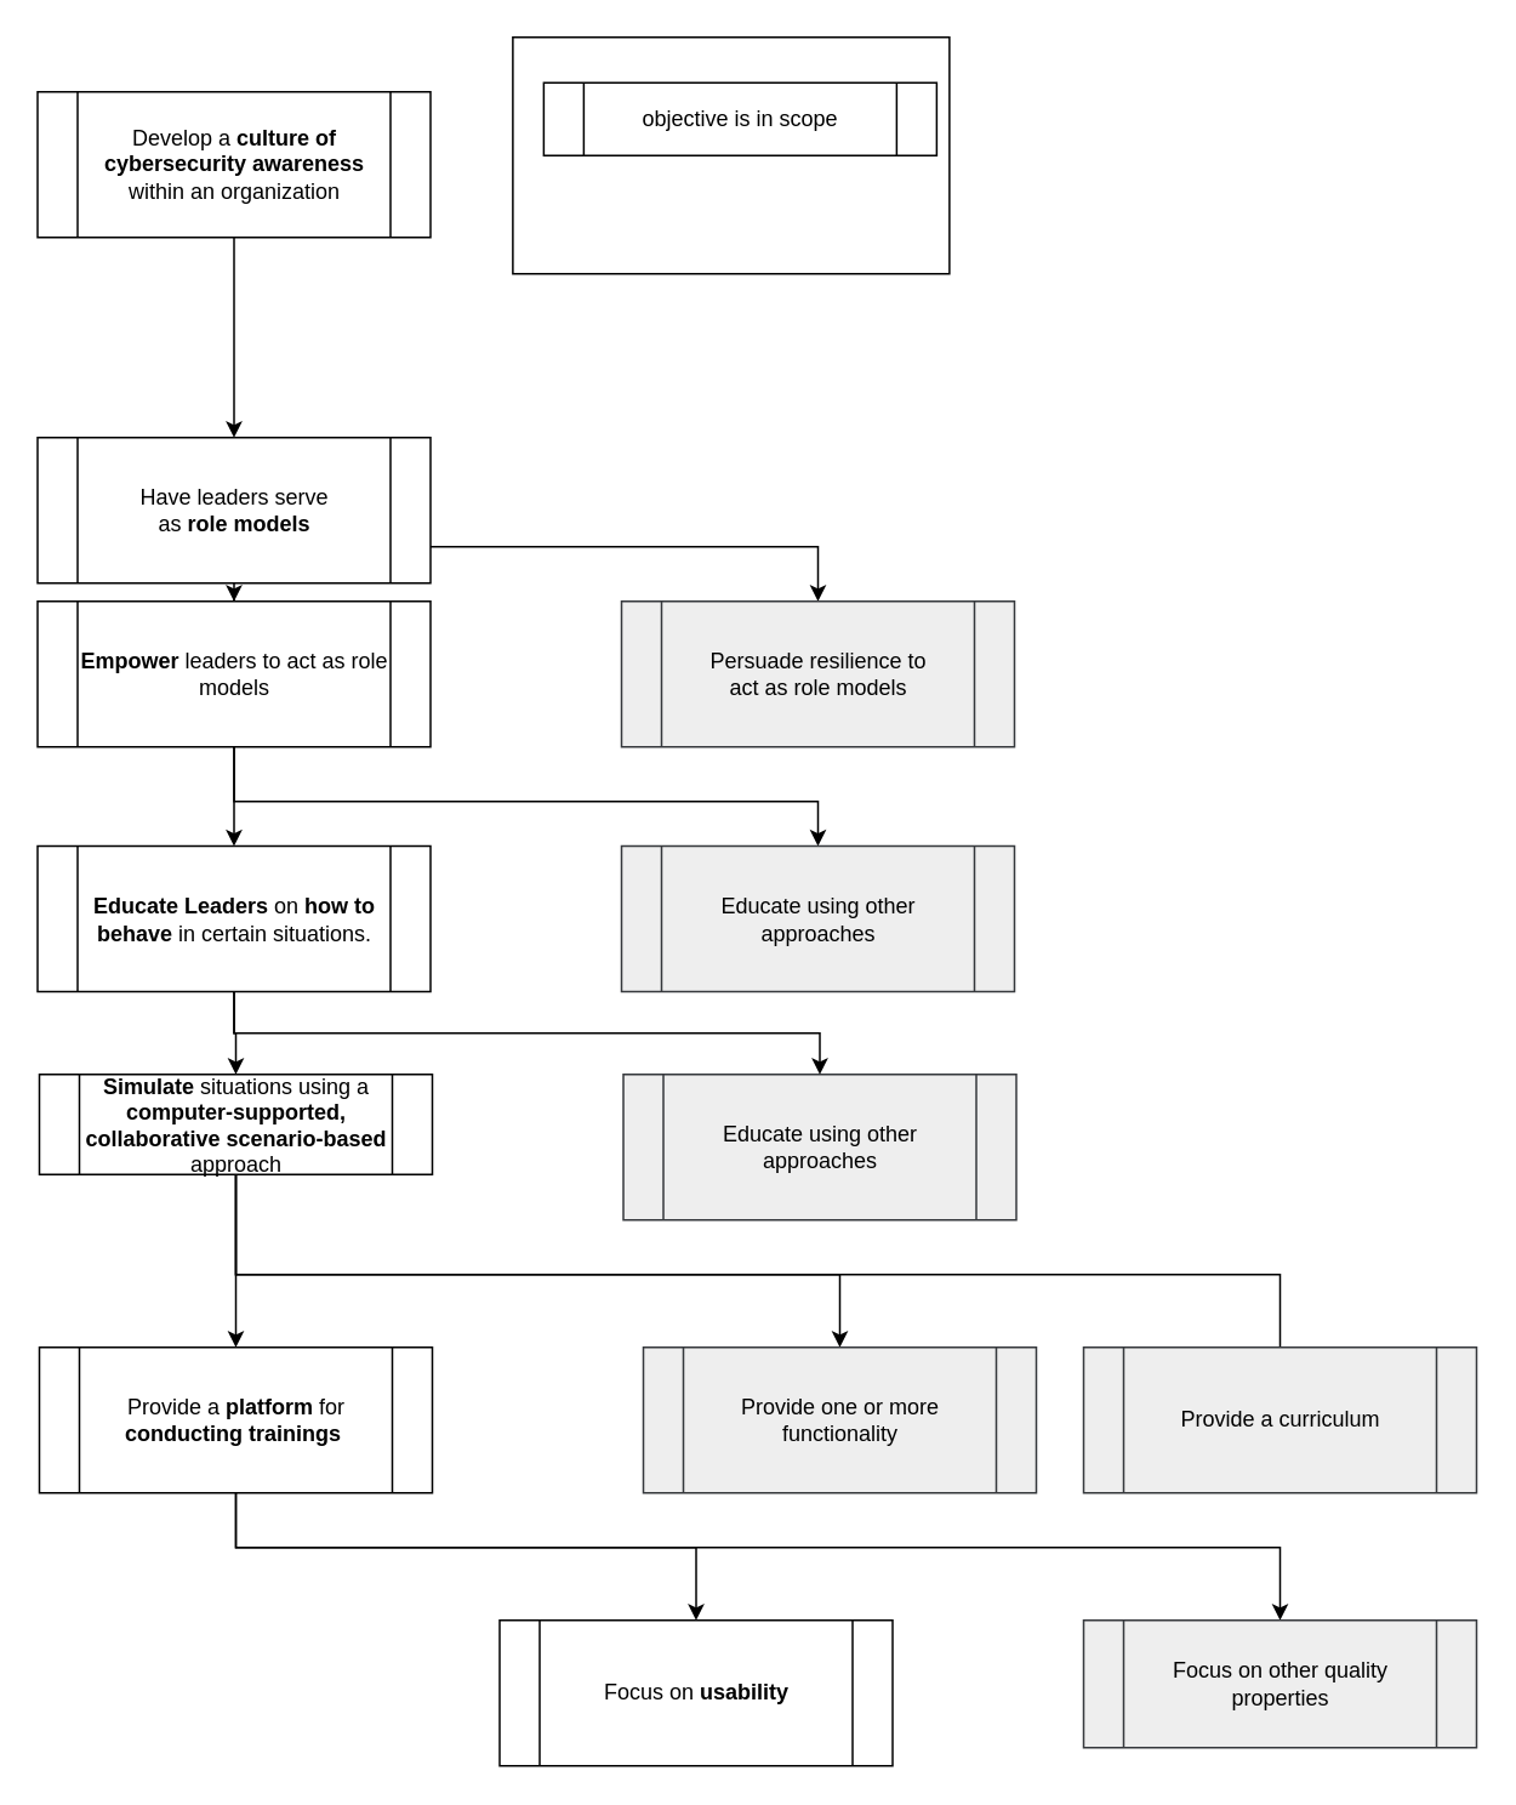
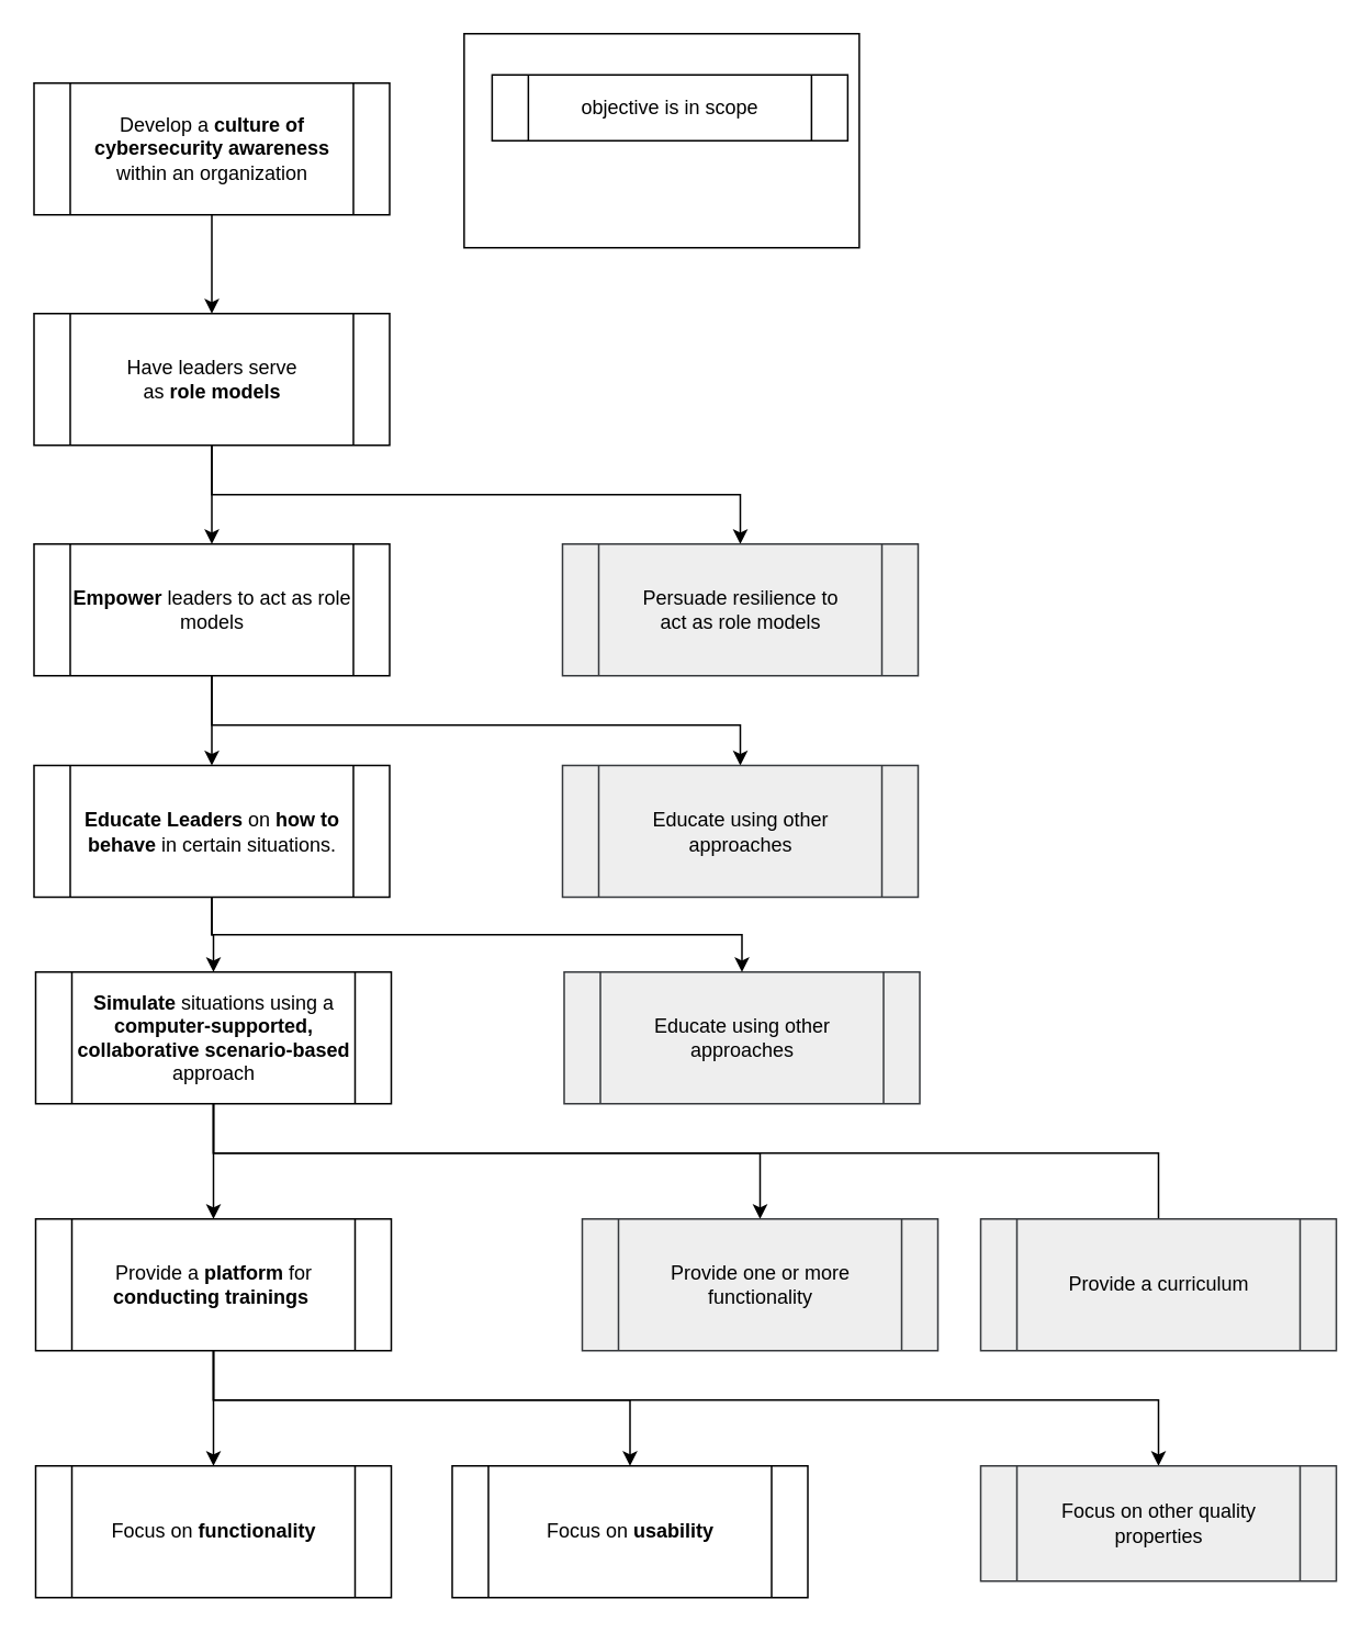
  <mxCell id="0" />
  <mxCell id="1" parent="0" />
  <mxCell id="2" value="" style="rounded=0;whiteSpace=wrap;html=1;fillColor=none;" parent="1" vertex="1"><mxGeometry x="281.25" y="20" width="240" height="130" as="geometry" /></mxCell>
  <mxCell id="3" style="edgeStyle=orthogonalEdgeStyle;rounded=0;orthogonalLoop=1;jettySize=auto;html=1;entryX=0.5;entryY=0;entryDx=0;entryDy=0;" parent="1" source="4" target="7" edge="1"><mxGeometry relative="1" as="geometry"><Array as="points"><mxPoint x="128" y="160" /><mxPoint x="128" y="160" /></Array></mxGeometry></mxCell>
  <mxCell id="4" value="Develop a &lt;b&gt;culture of cybersecurity awareness&lt;/b&gt; within an organization" style="shape=process;whiteSpace=wrap;html=1;backgroundOutline=1;" parent="1" vertex="1"><mxGeometry x="20" y="50" width="216" height="80" as="geometry" /></mxCell>
  <mxCell id="5" style="edgeStyle=orthogonalEdgeStyle;rounded=0;orthogonalLoop=1;jettySize=auto;html=1;" parent="1" source="7" target="10" edge="1"><mxGeometry relative="1" as="geometry" /></mxCell>
  <mxCell id="6" style="edgeStyle=orthogonalEdgeStyle;rounded=0;orthogonalLoop=1;jettySize=auto;html=1;entryX=0.5;entryY=0;entryDx=0;entryDy=0;" parent="1" source="7" target="11" edge="1"><mxGeometry relative="1" as="geometry"><Array as="points"><mxPoint x="128" y="300" /><mxPoint x="449" y="300" /></Array></mxGeometry></mxCell>
- <mxCell id="7" value="Have leaders serve &lt;br&gt;as &lt;b&gt;role models&lt;/b&gt;" style="shape=process;whiteSpace=wrap;html=1;backgroundOutline=1;" parent="1" vertex="1"><mxGeometry x="20" y="240" width="216" height="80" as="geometry" /></mxCell>
+ <mxCell id="7" value="Have leaders serve &lt;br&gt;as &lt;b&gt;role models&lt;/b&gt;" style="shape=process;whiteSpace=wrap;html=1;backgroundOutline=1;" parent="1" vertex="1"><mxGeometry x="20" y="190" width="216" height="80" as="geometry" /></mxCell>
  <mxCell id="8" style="edgeStyle=orthogonalEdgeStyle;rounded=0;orthogonalLoop=1;jettySize=auto;html=1;entryX=0.5;entryY=0;entryDx=0;entryDy=0;" parent="1" source="10" target="29" edge="1"><mxGeometry relative="1" as="geometry" /></mxCell>
  <mxCell id="9" style="edgeStyle=orthogonalEdgeStyle;rounded=0;orthogonalLoop=1;jettySize=auto;html=1;entryX=0.5;entryY=0;entryDx=0;entryDy=0;" parent="1" source="10" target="30" edge="1"><mxGeometry relative="1" as="geometry"><Array as="points"><mxPoint x="128" y="440" /><mxPoint x="449" y="440" /></Array></mxGeometry></mxCell>
  <mxCell id="10" value="&lt;b&gt;Empower&lt;/b&gt; leaders to act as role models" style="shape=process;whiteSpace=wrap;html=1;backgroundOutline=1;" parent="1" vertex="1"><mxGeometry x="20" y="330" width="216" height="80" as="geometry" /></mxCell>
  <mxCell id="11" value="Persuade resilience&lt;b&gt; &lt;/b&gt;to &lt;br&gt;act as role models " style="shape=process;whiteSpace=wrap;html=1;backgroundOutline=1;fillColor=#eeeeee;strokeColor=#36393d;" parent="1" vertex="1"><mxGeometry x="341" y="330" width="216" height="80" as="geometry" /></mxCell>
  <mxCell id="12" style="edgeStyle=orthogonalEdgeStyle;rounded=0;orthogonalLoop=1;jettySize=auto;html=1;" parent="1" source="15" target="19" edge="1"><mxGeometry relative="1" as="geometry"><Array as="points"><mxPoint x="129" y="700" /><mxPoint x="129" y="700" /></Array></mxGeometry></mxCell>
  <mxCell id="13" style="edgeStyle=orthogonalEdgeStyle;rounded=0;orthogonalLoop=1;jettySize=auto;html=1;entryX=0.5;entryY=0;entryDx=0;entryDy=0;endArrow=none;" parent="1" source="15" target="21" edge="1"><mxGeometry relative="1" as="geometry"><Array as="points"><mxPoint x="129" y="700" /><mxPoint x="703" y="700" /></Array></mxGeometry></mxCell>
  <mxCell id="14" style="edgeStyle=orthogonalEdgeStyle;rounded=0;orthogonalLoop=1;jettySize=auto;html=1;entryX=0.5;entryY=0;entryDx=0;entryDy=0;" parent="1" source="15" target="22" edge="1"><mxGeometry relative="1" as="geometry"><Array as="points"><mxPoint x="129" y="700" /><mxPoint x="461" y="700" /></Array></mxGeometry></mxCell>
- <mxCell id="15" value="&lt;b&gt;Simulate &lt;/b&gt;situations using a &lt;b&gt;computer-supported, collaborative scenario-based &lt;/b&gt;approach" style="shape=process;whiteSpace=wrap;html=1;backgroundOutline=1;" parent="1" vertex="1"><mxGeometry x="21" y="590" width="216" height="55" as="geometry" /></mxCell>
+ <mxCell id="15" value="&lt;b&gt;Simulate &lt;/b&gt;situations using a &lt;b&gt;computer-supported, collaborative scenario-based &lt;/b&gt;approach" style="shape=process;whiteSpace=wrap;html=1;backgroundOutline=1;" parent="1" vertex="1"><mxGeometry x="21" y="590" width="216" height="80" as="geometry" /></mxCell>
  <mxCell id="16" style="edgeStyle=orthogonalEdgeStyle;rounded=0;orthogonalLoop=1;jettySize=auto;html=1;entryX=0.5;entryY=0;entryDx=0;entryDy=0;exitX=0.5;exitY=1;exitDx=0;exitDy=0;" parent="1" source="19" target="23" edge="1"><mxGeometry relative="1" as="geometry"><mxPoint x="50" y="820" as="sourcePoint" /><Array as="points"><mxPoint x="129" y="850" /><mxPoint x="382" y="850" /></Array></mxGeometry></mxCell>
  <mxCell id="17" style="edgeStyle=orthogonalEdgeStyle;rounded=0;orthogonalLoop=1;jettySize=auto;html=1;entryX=0.5;entryY=0;entryDx=0;entryDy=0;" parent="1" source="19" target="24" edge="1"><mxGeometry relative="1" as="geometry"><Array as="points"><mxPoint x="129" y="850" /><mxPoint x="703" y="850" /></Array></mxGeometry></mxCell>
+ <mxCell id="18" style="edgeStyle=orthogonalEdgeStyle;rounded=0;orthogonalLoop=1;jettySize=auto;html=1;" parent="1" source="19" target="25" edge="1"><mxGeometry relative="1" as="geometry"><Array as="points"><mxPoint x="129" y="840" /><mxPoint x="129" y="840" /></Array></mxGeometry></mxCell>
  <mxCell id="19" value="Provide a &lt;b&gt;platform &lt;/b&gt;for &lt;b&gt;conducting trainings&amp;nbsp;&lt;/b&gt;" style="shape=process;whiteSpace=wrap;html=1;backgroundOutline=1;" parent="1" vertex="1"><mxGeometry x="21" y="740" width="216" height="80" as="geometry" /></mxCell>
  <mxCell id="20" value="Educate using other approaches" style="shape=process;whiteSpace=wrap;html=1;backgroundOutline=1;fillColor=#eeeeee;strokeColor=#36393d;" parent="1" vertex="1"><mxGeometry x="342" y="590" width="216" height="80" as="geometry" /></mxCell>
  <mxCell id="21" value="Provide a curriculum" style="shape=process;whiteSpace=wrap;html=1;backgroundOutline=1;fillColor=#eeeeee;strokeColor=#36393d;" parent="1" vertex="1"><mxGeometry x="595" y="740" width="216" height="80" as="geometry" /></mxCell>
  <mxCell id="22" value="Provide one or more functionality" style="shape=process;whiteSpace=wrap;html=1;backgroundOutline=1;fillColor=#eeeeee;strokeColor=#36393d;" parent="1" vertex="1"><mxGeometry x="353" y="740" width="216" height="80" as="geometry" /></mxCell>
  <mxCell id="23" value="Focus on &lt;b&gt;usability&lt;/b&gt;" style="shape=process;whiteSpace=wrap;html=1;backgroundOutline=1;" parent="1" vertex="1"><mxGeometry x="274" y="890" width="216" height="80" as="geometry" /></mxCell>
  <mxCell id="24" value="Focus on other quality properties" style="shape=process;whiteSpace=wrap;html=1;backgroundOutline=1;fillColor=#eeeeee;strokeColor=#36393d;" parent="1" vertex="1"><mxGeometry x="595" y="890" width="216" height="70" as="geometry" /></mxCell>
+ <mxCell id="25" value="Focus on &lt;b&gt;functionality&lt;/b&gt;" style="shape=process;whiteSpace=wrap;html=1;backgroundOutline=1;" parent="1" vertex="1"><mxGeometry x="21" y="890" width="216" height="80" as="geometry" /></mxCell>
  <mxCell id="26" value="objective is in scope" style="shape=process;whiteSpace=wrap;html=1;backgroundOutline=1;" parent="1" vertex="1"><mxGeometry x="298.25" y="45" width="216" height="40" as="geometry" /></mxCell>
  <mxCell id="27" style="edgeStyle=orthogonalEdgeStyle;rounded=0;orthogonalLoop=1;jettySize=auto;html=1;" parent="1" source="29" target="15" edge="1"><mxGeometry relative="1" as="geometry" /></mxCell>
  <mxCell id="28" style="edgeStyle=orthogonalEdgeStyle;rounded=0;orthogonalLoop=1;jettySize=auto;html=1;entryX=0.5;entryY=0;entryDx=0;entryDy=0;exitX=0.5;exitY=1;exitDx=0;exitDy=0;" parent="1" source="29" target="20" edge="1"><mxGeometry relative="1" as="geometry" /></mxCell>
  <mxCell id="29" value="&lt;b&gt;Educate Leaders&lt;/b&gt;&amp;nbsp;on &lt;b&gt;how to behave &lt;/b&gt;in certain situations." style="shape=process;whiteSpace=wrap;html=1;backgroundOutline=1;" parent="1" vertex="1"><mxGeometry x="20" y="464.5" width="216" height="80" as="geometry" /></mxCell>
  <mxCell id="30" value="Educate using other approaches" style="shape=process;whiteSpace=wrap;html=1;backgroundOutline=1;fillColor=#eeeeee;strokeColor=#36393d;" parent="1" vertex="1"><mxGeometry x="341" y="464.5" width="216" height="80" as="geometry" /></mxCell>
